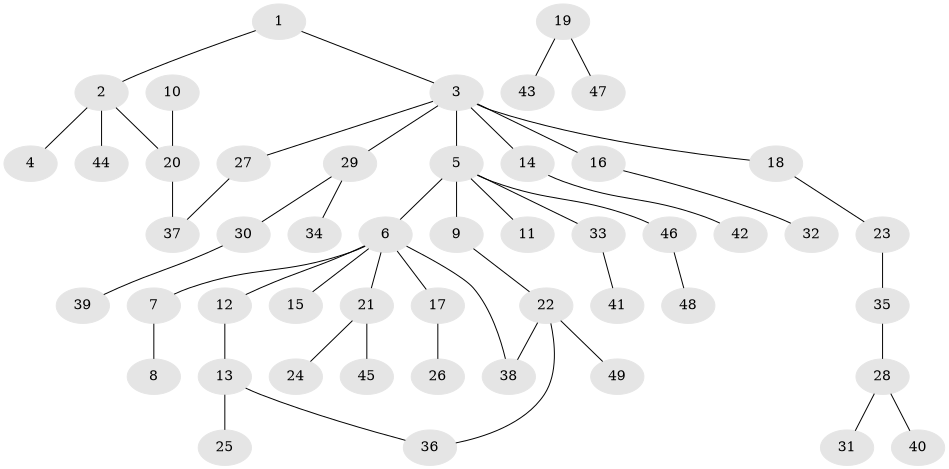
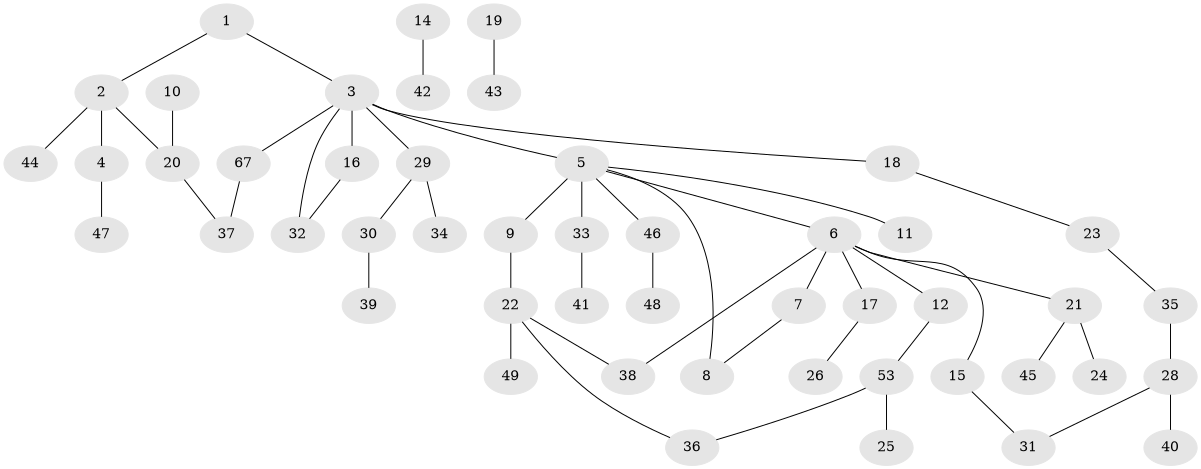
  graph {
    node [color=gray90 style=filled]
    edge [weight=1.0]
    1
    2
    3
    4
    20
    44
    29
    5
    14
    16
    18
-   27
+   27 [label=67]
    30
    34
    37
    6
    8
    9
    11
    33
    46
    42
    32
    23
    10
    7
    12
    15
    21
    17
    38
    22
    41
    48
-   13
+   13 [label=53]
    31
    24
    45
    26
    19
    43
    47
    36
    49
    25
    35
    28
    40
    39
    1 -- 2
    1 -- 3
    2 -- 4
    2 -- 20
    2 -- 44
    3 -- 29 [weight=2.0]
    3 -- 5
-   3 -- 14
+   3 -- 32
    3 -- 16 [weight=2.0]
    3 -- 18
    3 -- 27
    20 -- 37
    29 -- 30
    29 -- 34
    5 -- 6
+   5 -- 8 [weight=2.0]
    5 -- 9 [weight=4.0]
    5 -- 11
    5 -- 33
    5 -- 46
    14 -- 42
    16 -- 32
    18 -- 23
    27 -- 37 [weight=2.0]
    30 -- 39
    6 -- 7
    6 -- 12
    6 -- 15
    6 -- 21
    6 -- 17
    6 -- 38
    9 -- 22
    33 -- 41
    46 -- 48
    23 -- 35
    10 -- 20
    7 -- 8
    12 -- 13
+   15 -- 31
    21 -- 24 [weight=2.0]
    21 -- 45
    17 -- 26
    22 -- 38
    22 -- 36
    22 -- 49
    13 -- 36
    13 -- 25 [weight=2.0]
    19 -- 43
-   19 -- 47
+   4 -- 47
    35 -- 28 [weight=2.0]
    28 -- 31
    28 -- 40
  }
